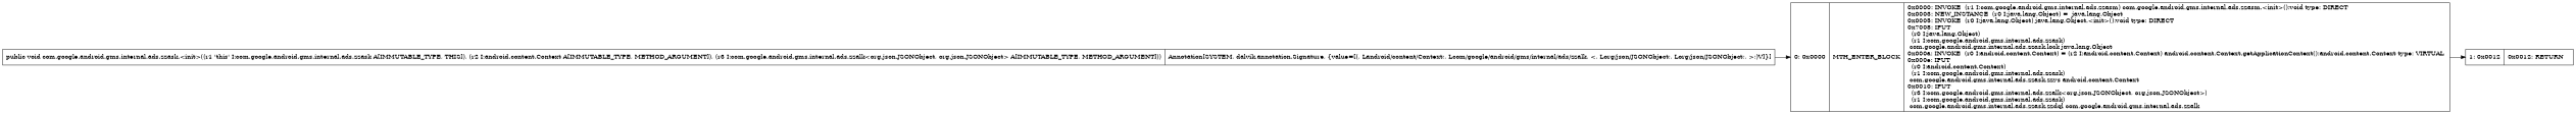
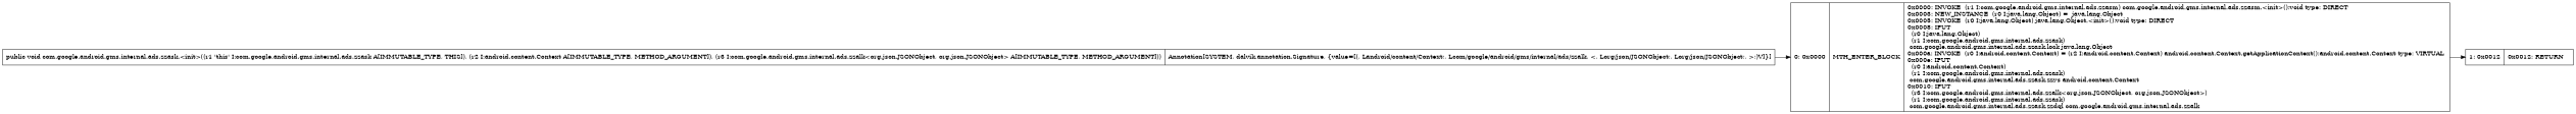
  digraph {
    rankdir=LR
    node [shape=record]
-   n1 [label="{0\:\ 0x0000|MTH_ENTER_BLOCK\l|0x0000: INVOKE  (r1 I:com.google.android.gms.internal.ads.zzasm) com.google.android.gms.internal.ads.zzasm.\<init\>():void type: DIRECT \l0x0003: NEW_INSTANCE  (r0 I:java.lang.Object) =  java.lang.Object \l0x0005: INVOKE  (r0 I:java.lang.Object) java.lang.Object.\<init\>():void type: DIRECT \l0x7008: IPUT  \l  (r0 I:java.lang.Object)\l  (r1 I:com.google.android.gms.internal.ads.zzask)\l com.google.android.gms.internal.ads.zzask.lock java.lang.Object \l0x000a: INVOKE  (r0 I:android.content.Context) = (r2 I:android.content.Context) android.content.Context.getApplicationContext():android.content.Context type: VIRTUAL \l0x000e: IPUT  \l  (r0 I:android.content.Context)\l  (r1 I:com.google.android.gms.internal.ads.zzask)\l com.google.android.gms.internal.ads.zzask.zzys android.content.Context \l0x0010: IPUT  \l  (r3 I:com.google.android.gms.internal.ads.zzalk\<org.json.JSONObject, org.json.JSONObject\>)\l  (r1 I:com.google.android.gms.internal.ads.zzask)\l com.google.android.gms.internal.ads.zzask.zzdql com.google.android.gms.internal.ads.zzalk \l}"]
+   n1 [label="{0\:\ 0x0000|MTH_ENTER_BLOCK\l|0x0000: INVOKE  (r1 I:com.google.android.gms.internal.ads.zzasm) com.google.android.gms.internal.ads.zzasm.\<init\>():void type: DIRECT \l0x0003: NEW_INSTANCE  (r0 I:java.lang.Object) =  java.lang.Object \l0x0005: INVOKE  (r0 I:java.lang.Object) java.lang.Object.\<init\>():void type: DIRECT \l0x0008: IPUT  \l  (r0 I:java.lang.Object)\l  (r1 I:com.google.android.gms.internal.ads.zzask)\l com.google.android.gms.internal.ads.zzask.lock java.lang.Object \l0x000a: INVOKE  (r0 I:android.content.Context) = (r2 I:android.content.Context) android.content.Context.getApplicationContext():android.content.Context type: VIRTUAL \l0x000e: IPUT  \l  (r0 I:android.content.Context)\l  (r1 I:com.google.android.gms.internal.ads.zzask)\l com.google.android.gms.internal.ads.zzask.zzys android.content.Context \l0x0010: IPUT  \l  (r3 I:com.google.android.gms.internal.ads.zzalk\<org.json.JSONObject, org.json.JSONObject\>)\l  (r1 I:com.google.android.gms.internal.ads.zzask)\l com.google.android.gms.internal.ads.zzask.zzdql com.google.android.gms.internal.ads.zzalk \l}"]
    n2 [label="{1\:\ 0x0012|0x0012: RETURN   \l}"]
    n3 [label="{public void com.google.android.gms.internal.ads.zzask.\<init\>((r1 'this' I:com.google.android.gms.internal.ads.zzask A[IMMUTABLE_TYPE, THIS]), (r2 I:android.content.Context A[IMMUTABLE_TYPE, METHOD_ARGUMENT]), (r3 I:com.google.android.gms.internal.ads.zzalk\<org.json.JSONObject, org.json.JSONObject\> A[IMMUTABLE_TYPE, METHOD_ARGUMENT]))  | Annotation[SYSTEM, dalvik.annotation.Signature, \{value=[(, Landroid\/content\/Context;, Lcom\/google\/android\/gms\/internal\/ads\/zzalk, \<, Lorg\/json\/JSONObject;, Lorg\/json\/JSONObject;, \>;)V]\}]\l}"]
    n1 -> n2
    n3 -> n1
  }
